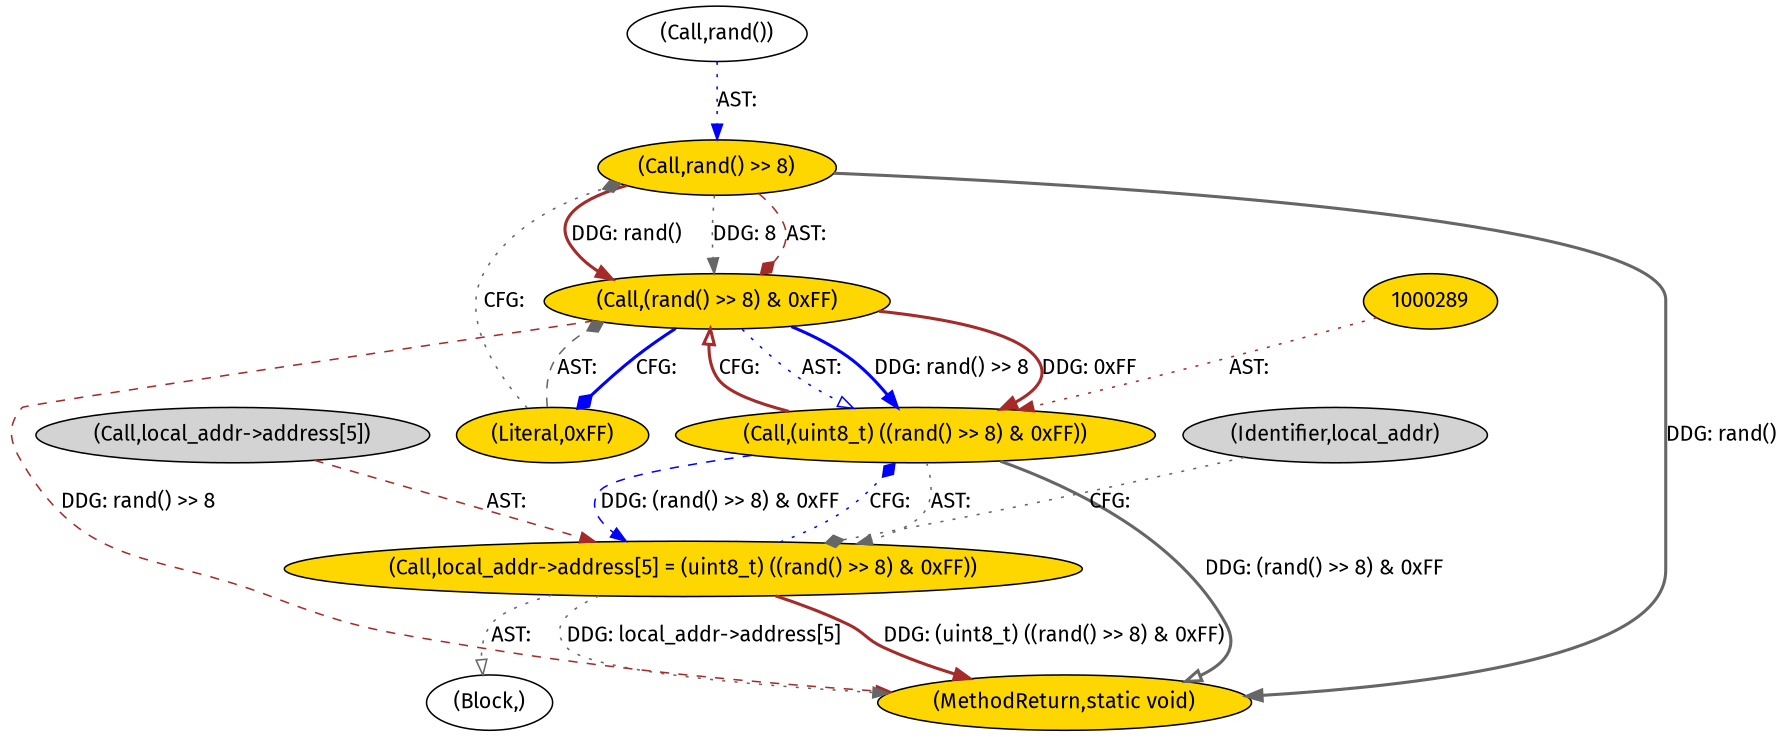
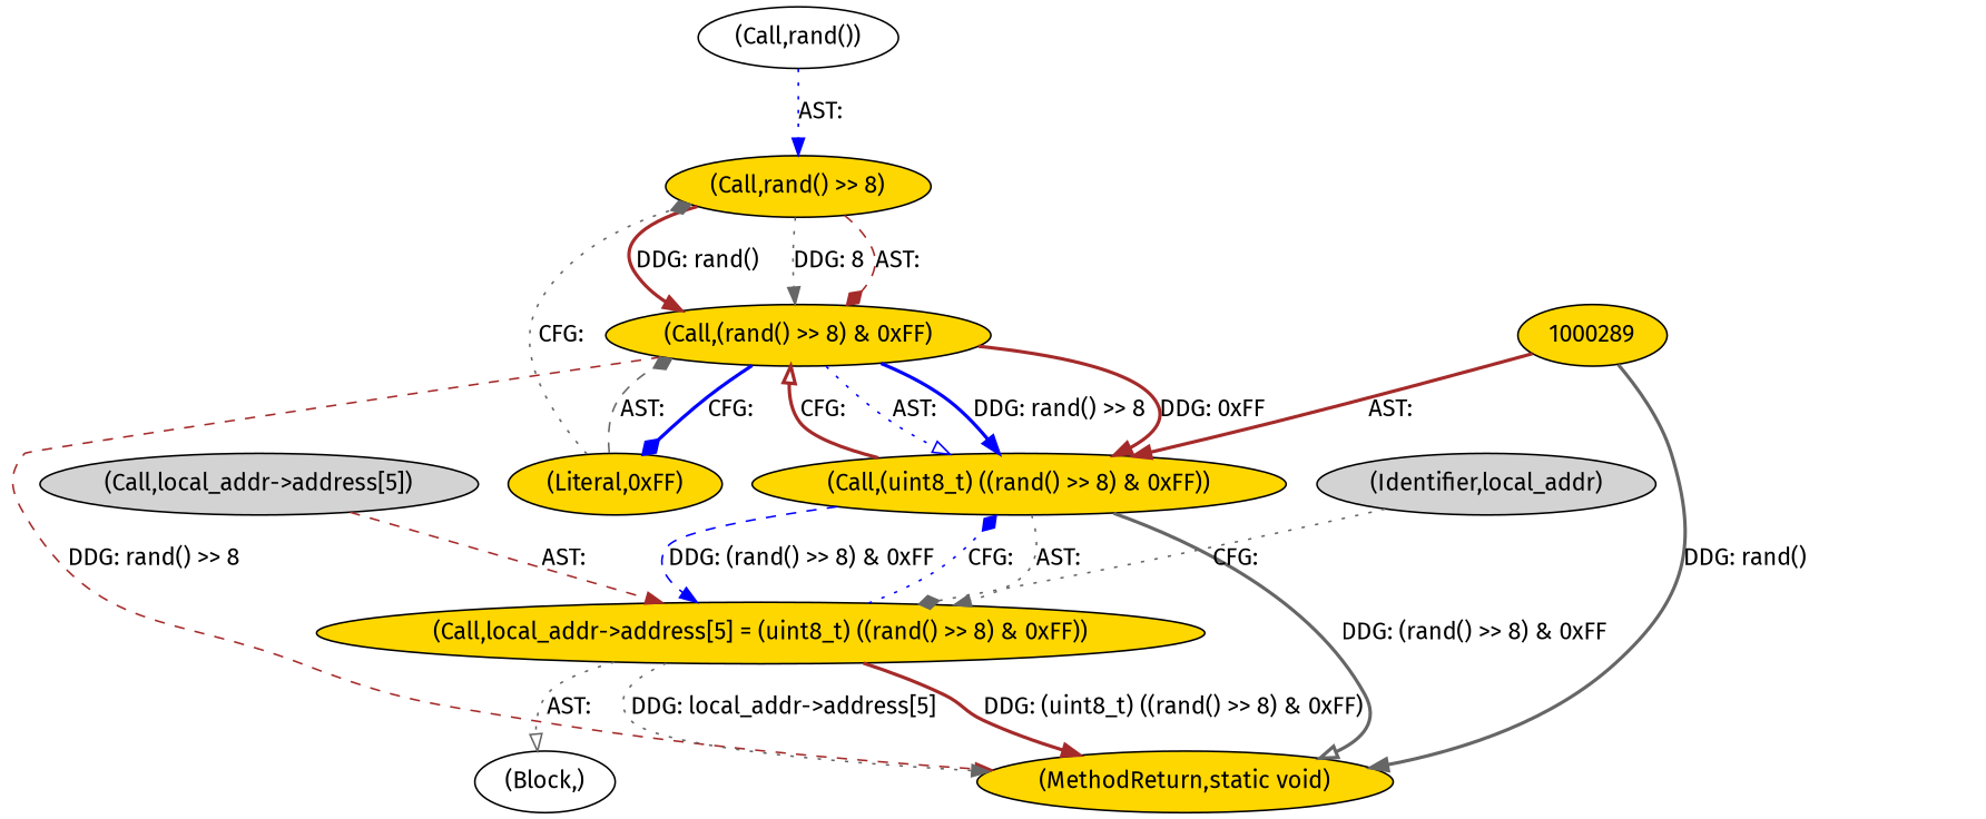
  digraph {
    fontname="Fira Sans"
    node [fillcolor=gold fontname="Fira Sans" style=filled]
    edge [arrowhead=normal color=gray40 fontname="Fira Sans" style=dotted]
    n1 [label="(Call,rand() >> 8)"]
    n2 [label="(Call,(rand() >> 8) & 0xFF)"]
    n3 [label="(MethodReturn,static void)"]
    n4 [label="(Call,(uint8_t) ((rand() >> 8) & 0xFF))"]
    n5 [label="(Literal,0xFF)"]
    n6 [label="(Call,local_addr->address[5] = (uint8_t) ((rand() >> 8) & 0xFF))"]
    n7 [fillcolor=white label="(Block,)"]
    n8 [fillcolor=lightgrey label="(Call,local_addr->address[5])"]
    n9 [fillcolor=lightgrey label="(Identifier,local_addr)"]
    n10 [fillcolor=white label="(Call,rand())"]
    1000289
    n1 -> n2 [arrowhead=diamond color=brown label="AST: " style=dashed]
    n1 -> n2 [color=brown label="DDG: rand()" style=bold]
    n1 -> n2 [label="DDG: 8"]
-   n1 -> n3 [label="DDG: rand()" style=bold]
+   1000289 -> n3 [label="DDG: rand()" style=bold]
    n2 -> n3 [color=brown label="DDG: rand() >> 8" style=dashed]
    n2 -> n4 [arrowhead=onormal color=blue label="AST: "]
    n2 -> n4 [color=blue label="DDG: rand() >> 8" style=bold]
    n2 -> n4 [color=brown label="DDG: 0xFF" style=bold]
    n2 -> n5 [arrowhead=diamond color=blue label="CFG: " style=bold]
    n4 -> n2 [arrowhead=onormal color=brown label="CFG: " style=bold]
    n4 -> n3 [arrowhead=onormal label="DDG: (rand() >> 8) & 0xFF" style=bold]
    n4 -> n6 [label="AST: "]
    n4 -> n6 [color=blue label="DDG: (rand() >> 8) & 0xFF" style=dashed]
    n5 -> n1 [arrowhead=diamond label="CFG: "]
    n5 -> n2 [arrowhead=diamond label="AST: " style=dashed]
    n6 -> n3 [color=brown label="DDG: (uint8_t) ((rand() >> 8) & 0xFF)" style=bold]
    n6 -> n3 [label="DDG: local_addr->address[5]"]
    n6 -> n4 [arrowhead=diamond color=blue label="CFG: "]
    n6 -> n7 [arrowhead=onormal label="AST: "]
    n8 -> n6 [color=brown label="AST: " style=dashed]
    n9 -> n6 [arrowhead=diamond label="CFG: "]
    n10 -> n1 [color=blue label="AST: "]
-   1000289 -> n4 [color=brown label="AST: "]
+   1000289 -> n4 [color=brown label="AST: " style=bold]
  }
